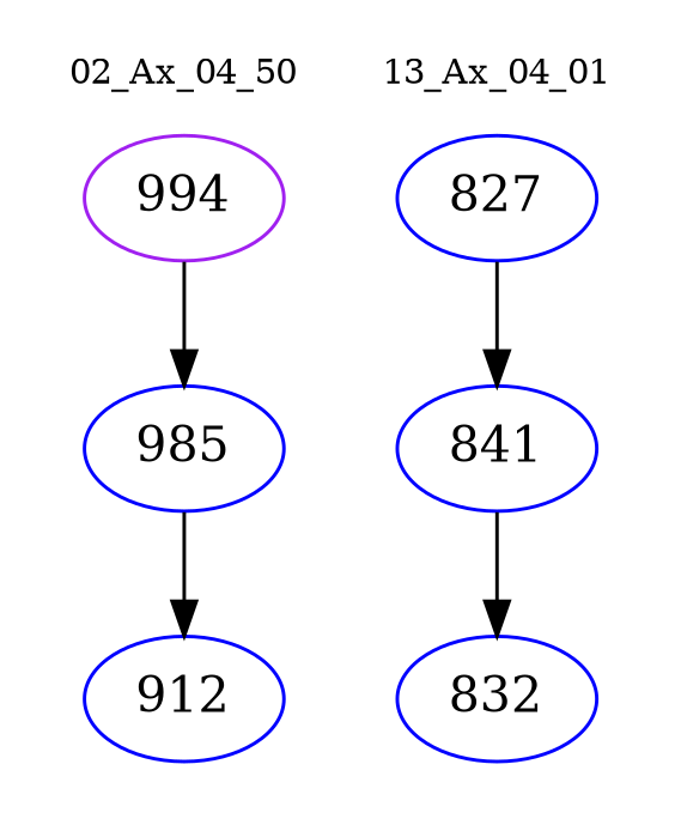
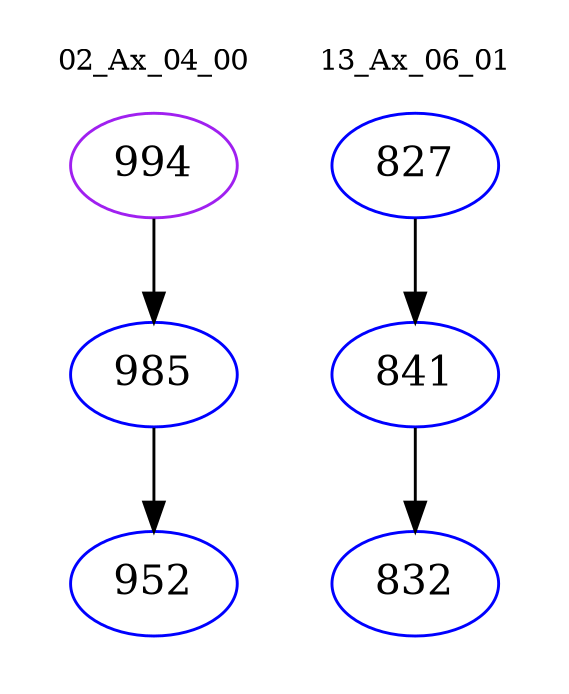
  digraph {
    node [color=blue]
    edge [color=black]
    n1 [label=985]
-   n2 [label=912]
+   n2 [label=952]
    n3 [color=purple label=994]
    n4 [label=827]
    n5 [label=832]
    n6 [label=841]
    subgraph cluster_1 {
      color=white
      fontsize=10
-     label="02_Ax_04_50"
+     label="02_Ax_04_00"
      n1
      n2
      n3
    }
    subgraph cluster_2 {
      color=white
      fontsize=10
-     label="13_Ax_04_01"
+     label="13_Ax_06_01"
      n4
      n5
      n6
    }
    n1 -> n2
    n3 -> n1
    n4 -> n6
    n6 -> n5
  }
